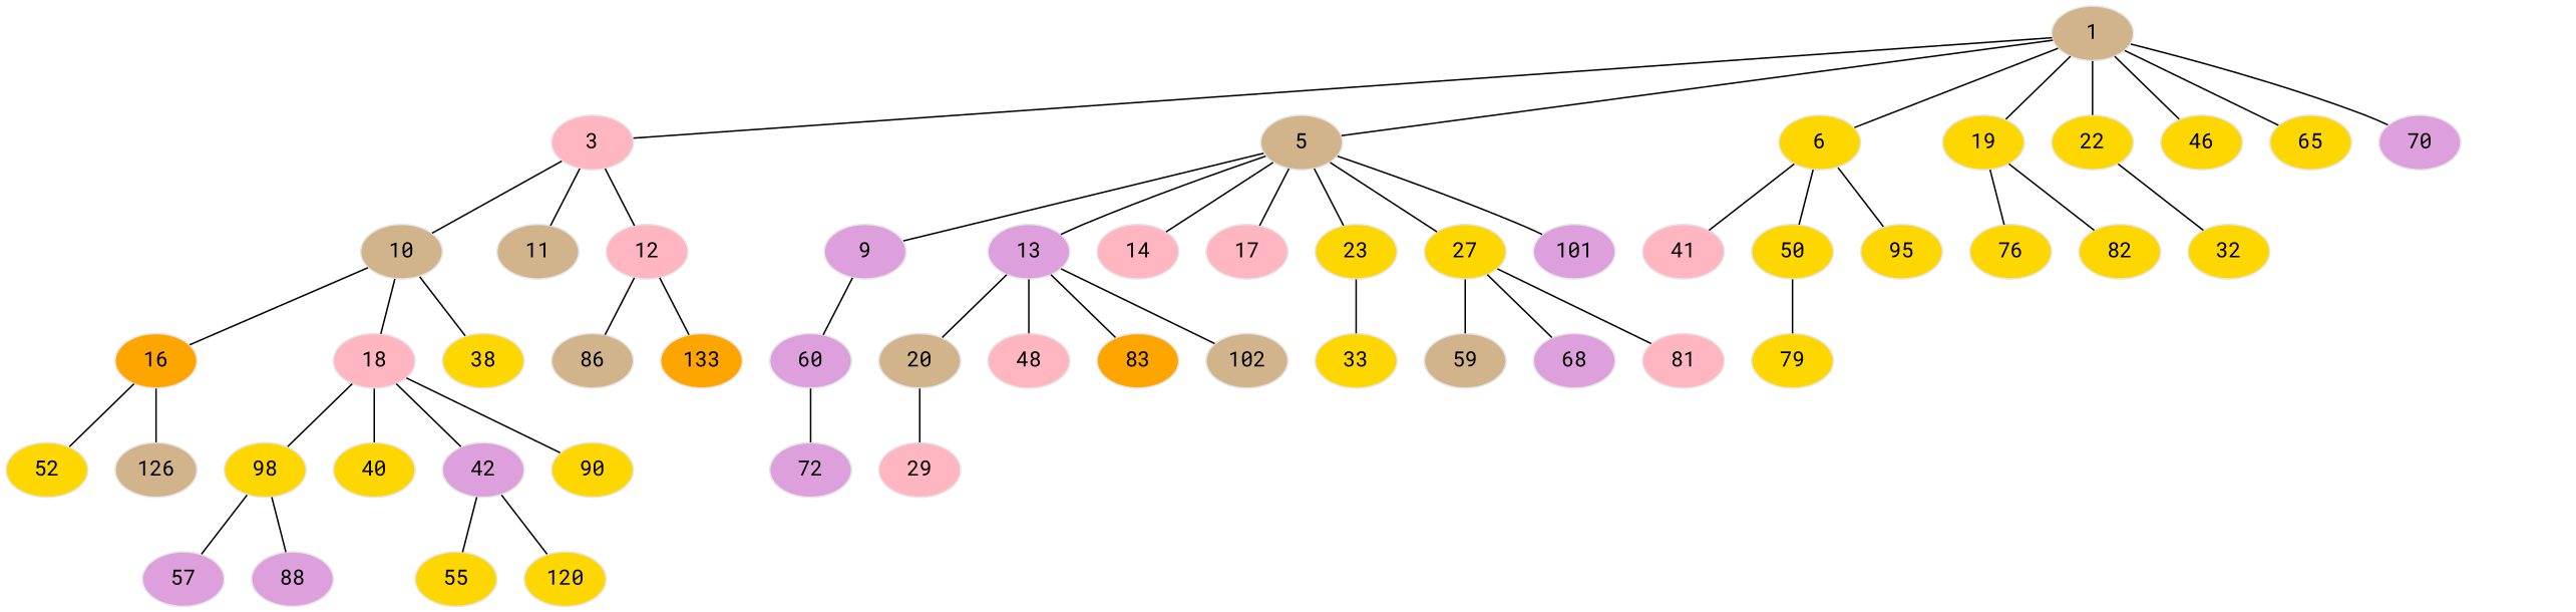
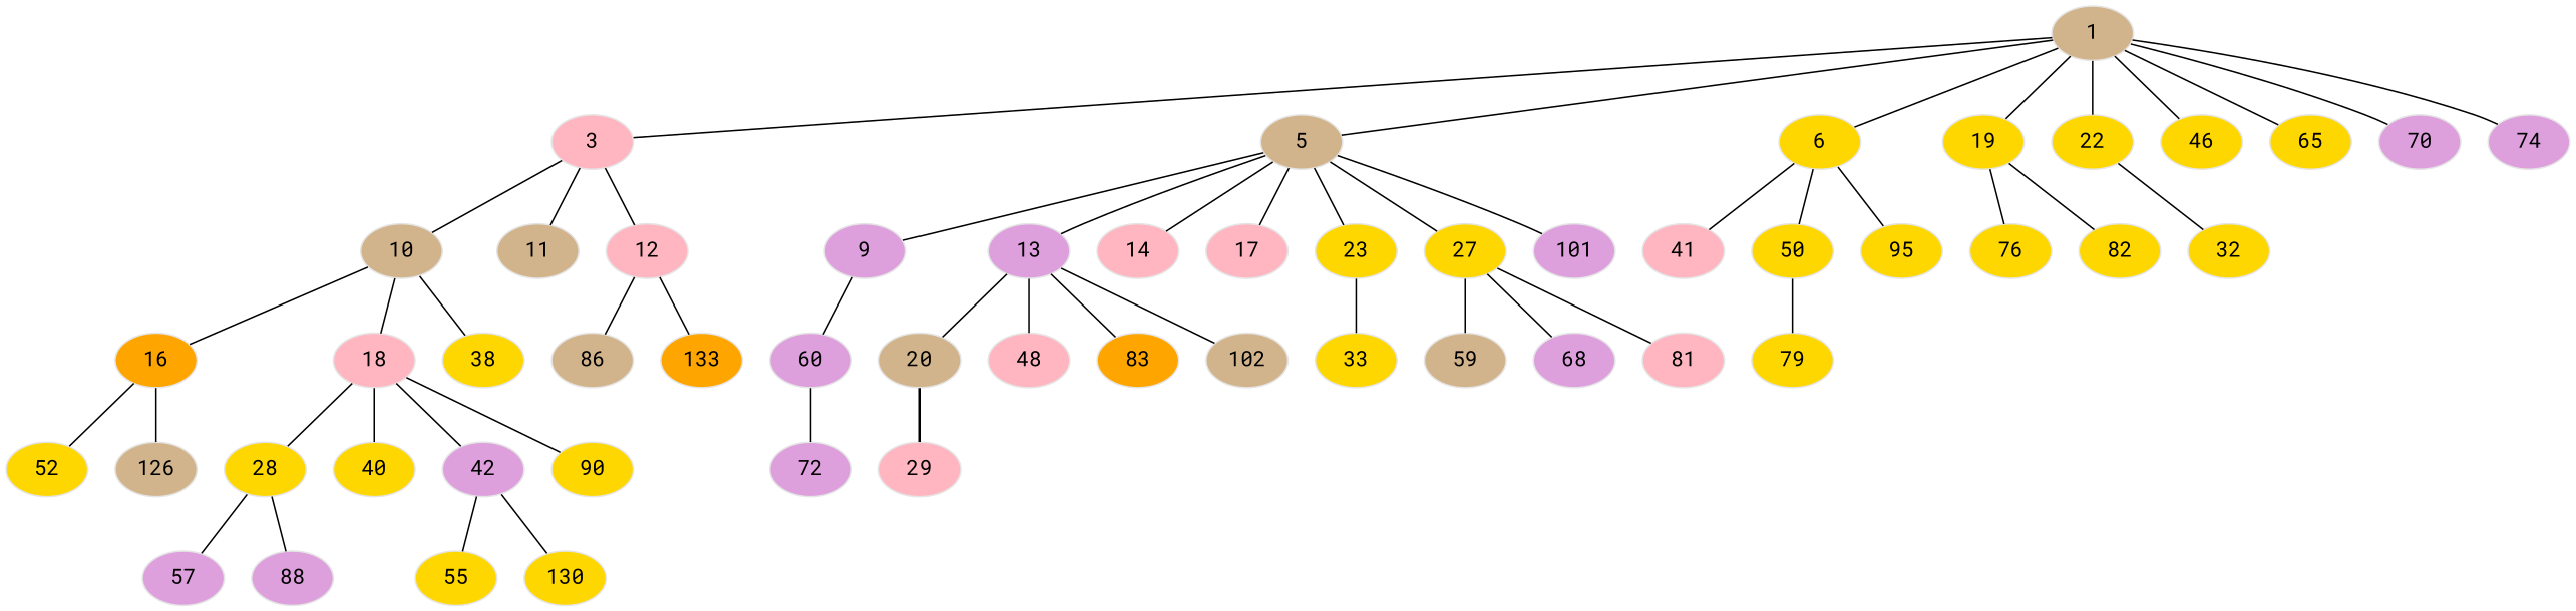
  graph {
    fontname="Roboto Mono"
    node [color=gray90 fillcolor=gold fontname="Roboto Mono" style=filled]
    edge [fontname="Roboto Mono"]
    1 [fillcolor=tan super="+2"]
    3 [fillcolor=lightpink super="+4"]
    5 [fillcolor=tan super="+8"]
    6 [super="+15+21+97+67"]
    19 [super="+134+30+56"]
    22
    46 [super="+118+87"]
    65
    70 [fillcolor=plum super="+84"]
+   74 [fillcolor=plum]
    10 [fillcolor=tan super="+89"]
    11 [fillcolor=tan super="+64"]
    12 [fillcolor=lightpink super="+25+63"]
    n14 [fillcolor=plum label=9]
    13 [fillcolor=plum super="+91"]
    14 [fillcolor=lightpink super="+85"]
    17 [fillcolor=lightpink]
    23
    27 [super="+109+129+43"]
    101 [fillcolor=plum]
    41 [fillcolor=lightpink super="+75"]
    50
    95
    76 [super="+77"]
    82
    32 [super="+33"]
    16 [fillcolor=orange]
    18 [fillcolor=lightpink super="+24+51+45+39+104+108"]
    n29 [label=38 super="+36+38+54+99"]
    86 [fillcolor=tan]
    133 [fillcolor=orange]
    60 [fillcolor=plum]
    20 [fillcolor=tan super="+31"]
    48 [fillcolor=lightpink]
    n35 [fillcolor=orange label=83 super="+96"]
    102 [fillcolor=tan super="+112"]
    n37 [label=33]
    59 [fillcolor=tan super="+132+105"]
    68 [fillcolor=plum super="+80"]
    81 [fillcolor=lightpink]
    79
    72 [fillcolor=plum]
    52 [super="+62"]
    126 [fillcolor=tan]
-   28 [super="+53" label=98]
+   28 [super="+53"]
    40 [super="+73"]
    42 [fillcolor=plum super="+47"]
    90 [super="+121"]
    29 [fillcolor=lightpink]
    57 [fillcolor=plum super="+117"]
    88 [fillcolor=plum super="+115"]
    55
-   130 [label=120]
+   130
    1 -- 3
    1 -- 5
    1 -- 6
    1 -- 19
    1 -- 22
    1 -- 46
    1 -- 65
    1 -- 70
+   1 -- 74
    3 -- 10
    3 -- 11
    3 -- 12
    5 -- n14
    5 -- 13
    5 -- 14
    5 -- 17
    5 -- 23
    5 -- 27
    5 -- 101
    6 -- 41
    6 -- 50
    6 -- 95
    19 -- 76
    19 -- 82
    22 -- 32
    10 -- 16
    10 -- 18
    10 -- n29
    12 -- 86
    12 -- 133
    n14 -- 60
    13 -- 20
    13 -- 48
    13 -- n35
    13 -- 102
    23 -- n37
    27 -- 59
    27 -- 68
    27 -- 81
    50 -- 79
    16 -- 52
    16 -- 126
    18 -- 28
    18 -- 40
    18 -- 42
    18 -- 90
    60 -- 72
    20 -- 29
    28 -- 57
    28 -- 88
    42 -- 55
    42 -- 130
  }
